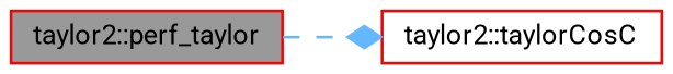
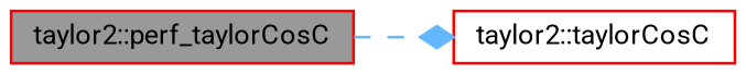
  digraph {
    rankdir=LR
    fontname=Roboto
    node [color=red fontname=Roboto fontsize=10 shape=box style=filled]
-   n1 [fillcolor=grey60 fontcolor=black height=0.2 label="taylor2::perf_taylor" width=0.4]
+   n1 [fillcolor=grey60 fontcolor=black height=0.2 label="taylor2::perf_taylorCosC" width=0.4]
    n2 [fillcolor=white height=0.2 label="taylor2::taylorCosC" width=0.4]
    n1 -> n2 [color=steelblue1 fontname=Roboto fontsize=10 labelfontname=Helvetica labelfontsize=10 style=dashed arrowhead=diamond]
  }
